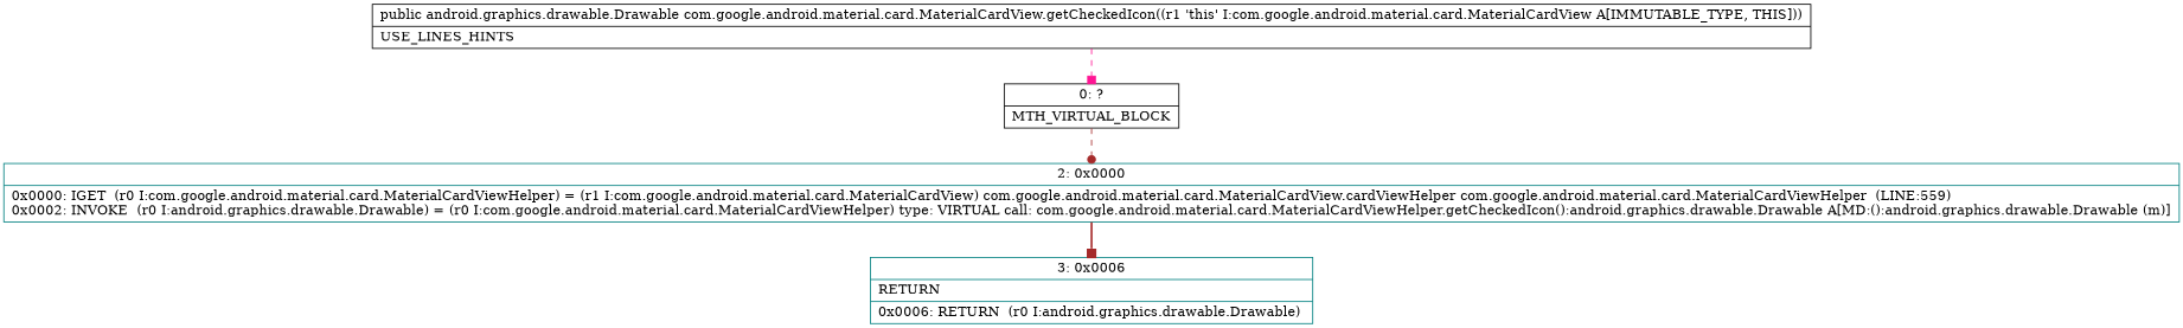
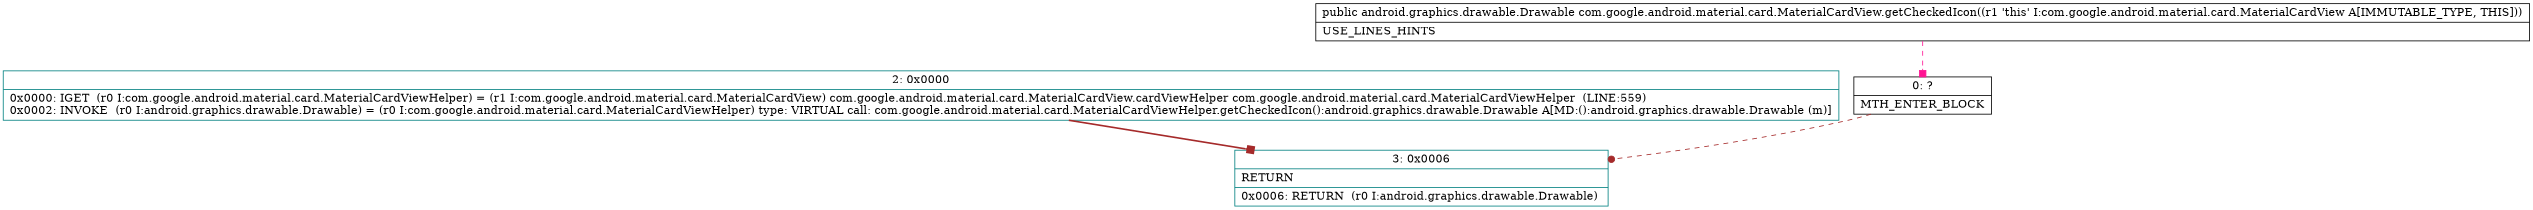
  digraph {
    node [color=black shape=record]
    edge [arrowhead=box color=brown style=dashed]
-   n1 [label="{0\:\ ?|MTH_VIRTUAL_BLOCK\l}"]
+   n1 [label="{0\:\ ?|MTH_ENTER_BLOCK\l}"]
    n2 [color=teal label="{2\:\ 0x0000|0x0000: IGET  (r0 I:com.google.android.material.card.MaterialCardViewHelper) = (r1 I:com.google.android.material.card.MaterialCardView) com.google.android.material.card.MaterialCardView.cardViewHelper com.google.android.material.card.MaterialCardViewHelper  (LINE:559)\l0x0002: INVOKE  (r0 I:android.graphics.drawable.Drawable) = (r0 I:com.google.android.material.card.MaterialCardViewHelper) type: VIRTUAL call: com.google.android.material.card.MaterialCardViewHelper.getCheckedIcon():android.graphics.drawable.Drawable A[MD:():android.graphics.drawable.Drawable (m)]\l}"]
    n3 [color=teal label="{3\:\ 0x0006|RETURN\l|0x0006: RETURN  (r0 I:android.graphics.drawable.Drawable) \l}"]
    n4 [label="{public android.graphics.drawable.Drawable com.google.android.material.card.MaterialCardView.getCheckedIcon((r1 'this' I:com.google.android.material.card.MaterialCardView A[IMMUTABLE_TYPE, THIS]))  | USE_LINES_HINTS\l}"]
-   n1 -> n2 [arrowhead=dot]
+   n1 -> n3 [arrowhead=dot]
    n2 -> n3 [style=bold]
    n4 -> n1 [color=deeppink]
  }
